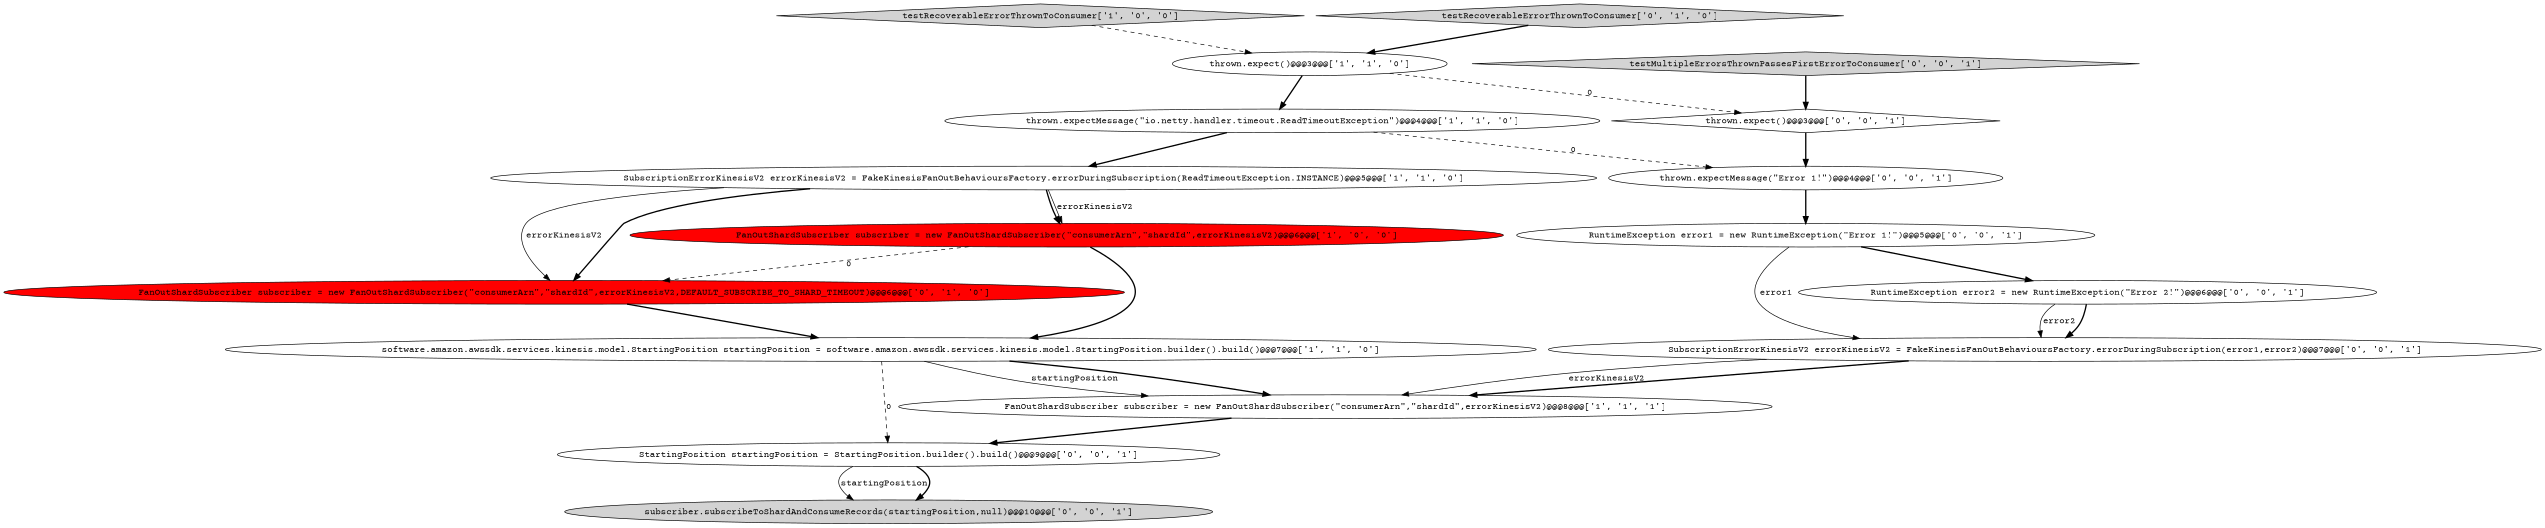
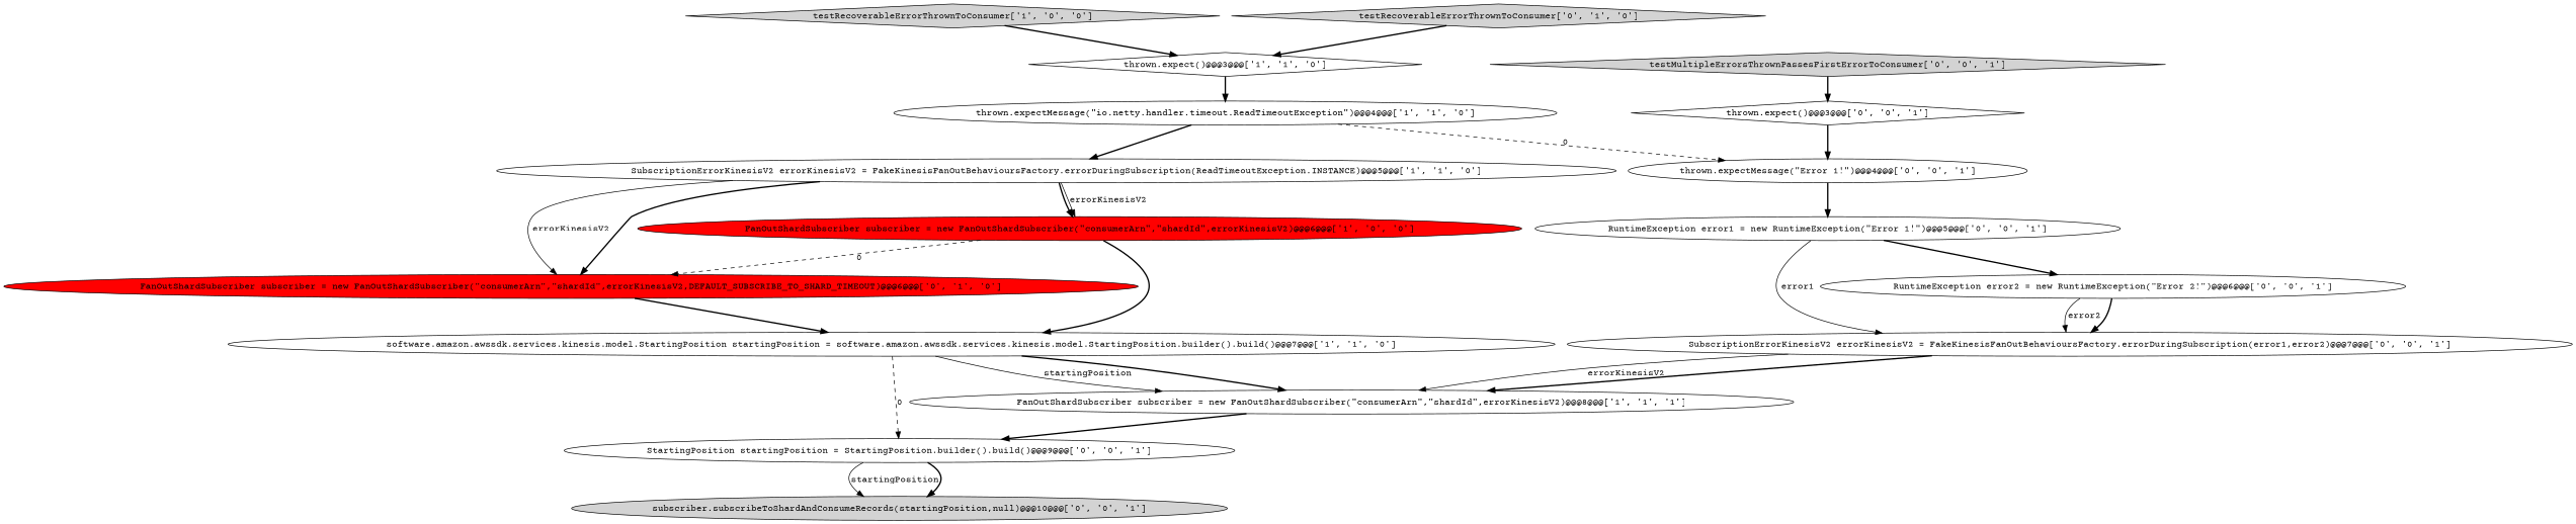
  digraph {
    fontname="Courier Prime"
    node [fillcolor=white fontname="Courier Prime" shape=ellipse style=filled]
    edge [fontname="Courier Prime" style=bold]
    n1 [fillcolor=lightgray label="testRecoverableErrorThrownToConsumer['1', '0', '0']" shape=diamond]
-   n2 [label="thrown.expect()@@@3@@@['1', '1', '0']"]
+   n2 [label="thrown.expect()@@@3@@@['1', '1', '0']" shape=diamond]
    n3 [label="thrown.expectMessage(\"io.netty.handler.timeout.ReadTimeoutException\")@@@4@@@['1', '1', '0']"]
    n4 [label="thrown.expect()@@@3@@@['0', '0', '1']" shape=diamond]
    n5 [fillcolor=lightgray label="subscriber.subscribeToShardAndConsumeRecords(startingPosition,null)@@@10@@@['0', '0', '1']"]
    n6 [label="software.amazon.awssdk.services.kinesis.model.StartingPosition startingPosition = software.amazon.awssdk.services.kinesis.model.StartingPosition.builder().build()@@@7@@@['1', '1', '0']"]
    n7 [label="FanOutShardSubscriber subscriber = new FanOutShardSubscriber(\"consumerArn\",\"shardId\",errorKinesisV2)@@@8@@@['1', '1', '1']"]
    n8 [label="StartingPosition startingPosition = StartingPosition.builder().build()@@@9@@@['0', '0', '1']"]
    n9 [fillcolor=lightgray label="testRecoverableErrorThrownToConsumer['0', '1', '0']" shape=diamond]
    n10 [label="RuntimeException error2 = new RuntimeException(\"Error 2!\")@@@6@@@['0', '0', '1']"]
    n11 [label="SubscriptionErrorKinesisV2 errorKinesisV2 = FakeKinesisFanOutBehavioursFactory.errorDuringSubscription(error1,error2)@@@7@@@['0', '0', '1']"]
    n12 [label="SubscriptionErrorKinesisV2 errorKinesisV2 = FakeKinesisFanOutBehavioursFactory.errorDuringSubscription(ReadTimeoutException.INSTANCE)@@@5@@@['1', '1', '0']"]
    n13 [label="thrown.expectMessage(\"Error 1!\")@@@4@@@['0', '0', '1']"]
    n14 [fillcolor=red label="FanOutShardSubscriber subscriber = new FanOutShardSubscriber(\"consumerArn\",\"shardId\",errorKinesisV2,DEFAULT_SUBSCRIBE_TO_SHARD_TIMEOUT)@@@6@@@['0', '1', '0']"]
    n15 [fillcolor=red label="FanOutShardSubscriber subscriber = new FanOutShardSubscriber(\"consumerArn\",\"shardId\",errorKinesisV2)@@@6@@@['1', '0', '0']"]
    n16 [label="RuntimeException error1 = new RuntimeException(\"Error 1!\")@@@5@@@['0', '0', '1']"]
    n17 [fillcolor=lightgray label="testMultipleErrorsThrownPassesFirstErrorToConsumer['0', '0', '1']" shape=diamond]
-   n1 -> n2 [style=dashed]
+   n1 -> n2
    n2 -> n3
-   n2 -> n4 [label=0 style=dashed]
    n3 -> n12
    n3 -> n13 [label=0 style=dashed]
    n4 -> n13
    n6 -> n7
    n6 -> n7 [label=startingPosition style=solid]
    n6 -> n8 [label=0 style=dashed]
    n7 -> n8
    n8 -> n5 [label=startingPosition style=solid]
    n8 -> n5
    n9 -> n2
    n10 -> n11
    n10 -> n11 [label=error2 style=solid]
    n11 -> n7
    n11 -> n7 [label=errorKinesisV2 style=solid]
    n12 -> n14 [label=errorKinesisV2 style=solid]
    n12 -> n14
    n12 -> n15 [label=errorKinesisV2 style=solid]
    n12 -> n15
    n13 -> n16
    n14 -> n6
    n15 -> n6
    n15 -> n14 [label=0 style=dashed]
    n16 -> n10
    n16 -> n11 [label=error1 style=solid]
    n17 -> n4
  }
